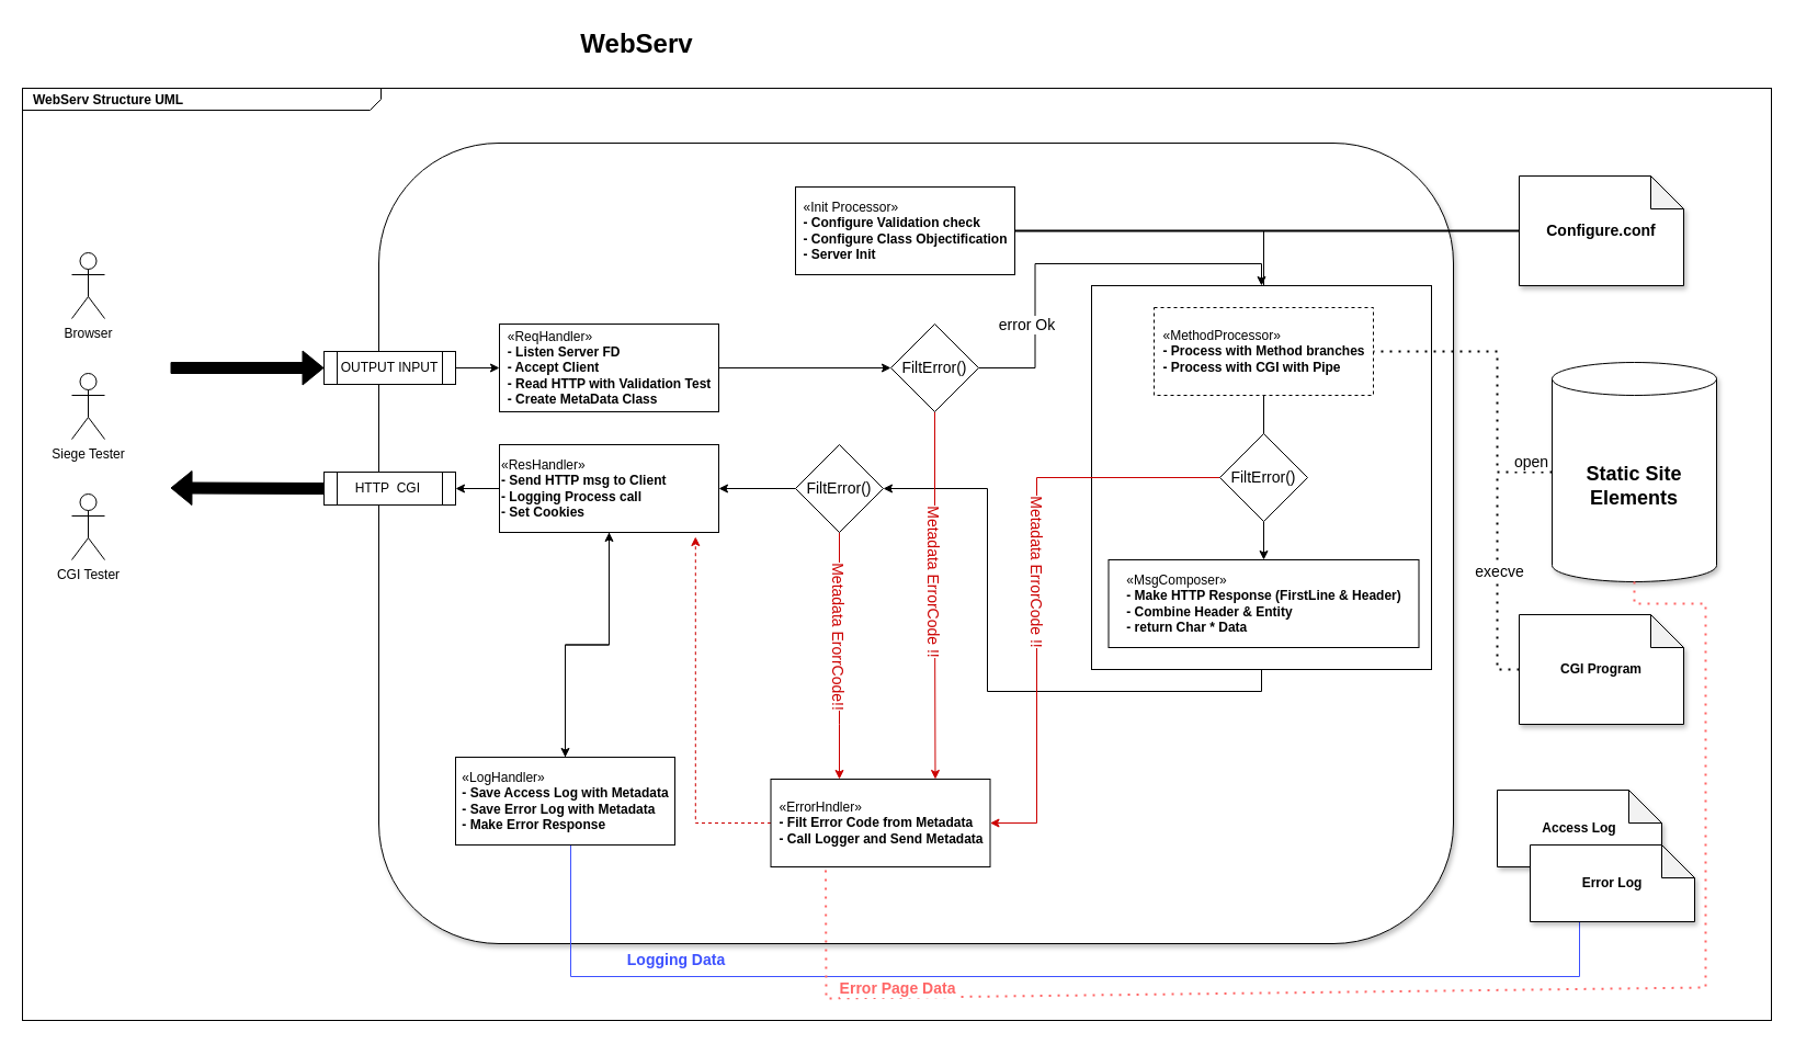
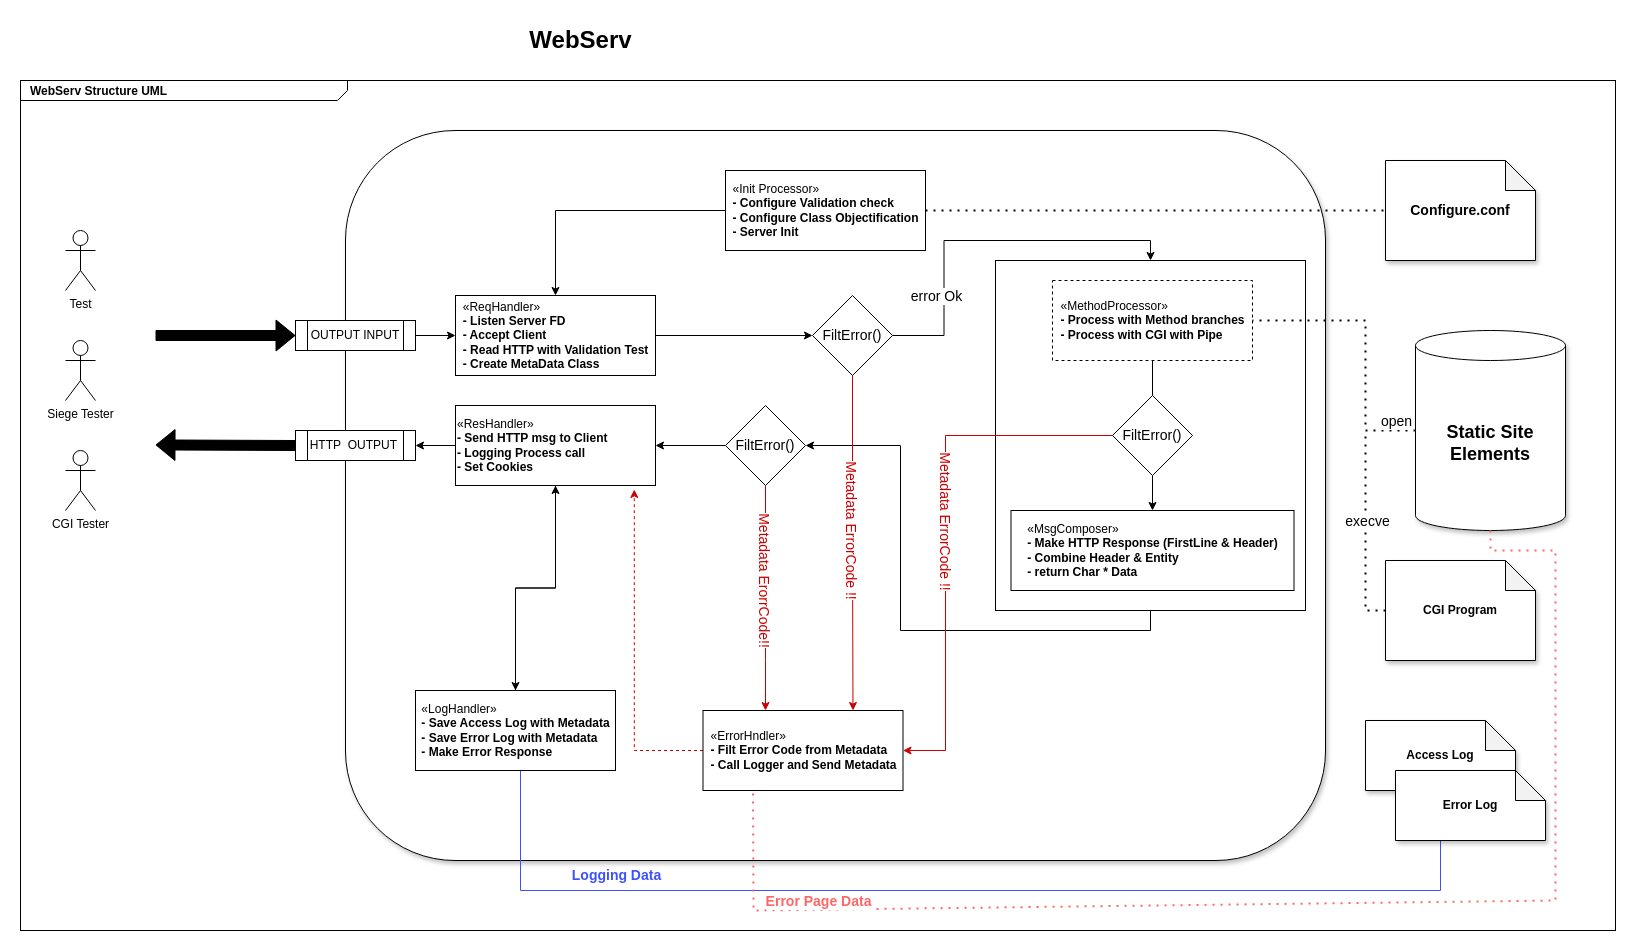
  <mxCell id="0" style=";html=1;" />
  <mxCell id="1" style=";html=1;" parent="0" />
  <mxCell id="2" value="&lt;p style=&quot;margin: 0px ; margin-top: 4px ; margin-left: 10px ; text-align: left&quot;&gt;&lt;b&gt;WebServ Structure UML&lt;/b&gt;&lt;/p&gt;" style="html=1;strokeWidth=1;shape=mxgraph.sysml.package;html=1;overflow=fill;whiteSpace=wrap;fillColor=none;gradientColor=none;fontSize=12;align=center;labelX=327.64;" parent="1" vertex="1"><mxGeometry x="20" y="80" width="1595" height="850" as="geometry" /></mxCell>
  <mxCell id="3" value="WebServ" style="text;strokeColor=none;fillColor=none;html=1;fontSize=24;fontStyle=1;verticalAlign=middle;align=center;" parent="1" vertex="1"><mxGeometry x="55" y="20" width="1050" height="40" as="geometry" /></mxCell>
  <mxCell id="4" value="" style="rounded=1;whiteSpace=wrap;html=1;shadow=1;" parent="1" vertex="1"><mxGeometry x="345" y="130" width="980" height="730" as="geometry" /></mxCell>
- <mxCell id="5" style="edgeStyle=orthogonalEdgeStyle;rounded=0;orthogonalLoop=1;jettySize=auto;html=1;fontSize=14;fillColor=#000000;" parent="1" source="6" target="21" edge="1"><mxGeometry relative="1" as="geometry" /></mxCell>
+ <mxCell id="5" style="edgeStyle=orthogonalEdgeStyle;rounded=0;orthogonalLoop=1;jettySize=auto;html=1;fontSize=14;fillColor=#000000;" parent="1" source="6" target="8" edge="1"><mxGeometry relative="1" as="geometry" /></mxCell>
  <mxCell id="6" value="&lt;div style=&quot;text-align: left;&quot;&gt;&lt;span style=&quot;background-color: initial;&quot;&gt;«Init Processor»&lt;/span&gt;&lt;/div&gt;&lt;b&gt;&lt;div style=&quot;text-align: left;&quot;&gt;&lt;b style=&quot;background-color: initial;&quot;&gt;- Configure Validation check&lt;/b&gt;&lt;/div&gt;&lt;/b&gt;&lt;div style=&quot;text-align: left;&quot;&gt;&lt;span style=&quot;background-color: initial;&quot;&gt;&lt;b&gt;- Configure Class Objectification&lt;br&gt;- Server Init&amp;nbsp;&lt;/b&gt;&lt;/span&gt;&lt;/div&gt;" style="html=1;" parent="1" vertex="1"><mxGeometry x="725" y="170" width="200" height="80" as="geometry" /></mxCell>
  <mxCell id="7" style="edgeStyle=orthogonalEdgeStyle;rounded=0;orthogonalLoop=1;jettySize=auto;html=1;fontSize=14;" parent="1" source="8" target="32" edge="1"><mxGeometry relative="1" as="geometry" /></mxCell>
  <mxCell id="8" value="&lt;div style=&quot;text-align: left;&quot;&gt;&lt;span style=&quot;background-color: initial;&quot;&gt;«ReqHandler»&lt;/span&gt;&lt;/div&gt;&lt;b&gt;&lt;div style=&quot;text-align: left;&quot;&gt;&lt;b style=&quot;background-color: initial;&quot;&gt;- Listen Server FD&lt;/b&gt;&lt;/div&gt;&lt;/b&gt;&lt;div style=&quot;text-align: left;&quot;&gt;&lt;span style=&quot;background-color: initial;&quot;&gt;&lt;b&gt;- Accept Client&lt;br&gt;- Read HTTP with Validation Test&lt;/b&gt;&lt;/span&gt;&lt;/div&gt;&lt;div style=&quot;text-align: left;&quot;&gt;&lt;span style=&quot;background-color: initial;&quot;&gt;&lt;b&gt;- Create MetaData Class&lt;/b&gt;&lt;/span&gt;&lt;/div&gt;" style="html=1;" parent="1" vertex="1"><mxGeometry x="455" y="295" width="200" height="80" as="geometry" /></mxCell>
- <mxCell id="9" value="Browser" style="shape=umlActor;verticalLabelPosition=bottom;verticalAlign=top;html=1;" parent="1" vertex="1"><mxGeometry x="65" y="230" width="30" height="60" as="geometry" /></mxCell>
+ <mxCell id="9" value="Test" style="shape=umlActor;verticalLabelPosition=bottom;verticalAlign=top;html=1;" parent="1" vertex="1"><mxGeometry x="65" y="230" width="30" height="60" as="geometry" /></mxCell>
  <mxCell id="10" value="Siege Tester" style="shape=umlActor;verticalLabelPosition=bottom;verticalAlign=top;html=1;" parent="1" vertex="1"><mxGeometry x="65" y="340" width="30" height="60" as="geometry" /></mxCell>
  <mxCell id="11" value="CGI Tester" style="shape=umlActor;verticalLabelPosition=bottom;verticalAlign=top;html=1;" parent="1" vertex="1"><mxGeometry x="65" y="450" width="30" height="60" as="geometry" /></mxCell>
  <mxCell id="12" value="" style="edgeStyle=orthogonalEdgeStyle;rounded=0;orthogonalLoop=1;jettySize=auto;html=1;fontSize=14;" parent="1" source="13" target="8" edge="1"><mxGeometry relative="1" as="geometry" /></mxCell>
  <mxCell id="13" value="OUTPUT INPUT" style="shape=process;whiteSpace=wrap;html=1;backgroundOutline=1;" parent="1" vertex="1"><mxGeometry x="295" y="320" width="120" height="30" as="geometry" /></mxCell>
- <mxCell id="14" value="HTTP&amp;nbsp; CGI&amp;nbsp;" style="shape=process;whiteSpace=wrap;html=1;backgroundOutline=1;align=center;" parent="1" vertex="1"><mxGeometry x="295" y="430" width="120" height="30" as="geometry" /></mxCell>
+ <mxCell id="14" value="HTTP&amp;nbsp; OUTPUT&amp;nbsp;" style="shape=process;whiteSpace=wrap;html=1;backgroundOutline=1;align=center;" parent="1" vertex="1"><mxGeometry x="295" y="430" width="120" height="30" as="geometry" /></mxCell>
  <mxCell id="15" style="edgeStyle=orthogonalEdgeStyle;rounded=0;orthogonalLoop=1;jettySize=auto;html=1;entryX=1;entryY=0.5;entryDx=0;entryDy=0;fontSize=14;exitX=0.5;exitY=1;exitDx=0;exitDy=0;" parent="1" source="16" target="36" edge="1"><mxGeometry relative="1" as="geometry" /></mxCell>
  <mxCell id="16" value="" style="rounded=0;whiteSpace=wrap;html=1;" parent="1" vertex="1"><mxGeometry x="995" y="260" width="310" height="350" as="geometry" /></mxCell>
  <mxCell id="17" value="" style="edgeStyle=orthogonalEdgeStyle;rounded=0;orthogonalLoop=1;jettySize=auto;html=1;fontSize=14;" parent="1" source="19" target="14" edge="1"><mxGeometry relative="1" as="geometry" /></mxCell>
  <mxCell id="18" style="edgeStyle=orthogonalEdgeStyle;rounded=0;orthogonalLoop=1;jettySize=auto;html=1;entryX=0.5;entryY=0;entryDx=0;entryDy=0;fontSize=14;" parent="1" source="19" target="51" edge="1"><mxGeometry relative="1" as="geometry"><mxPoint x="511.83" y="661.4" as="targetPoint" /></mxGeometry></mxCell>
  <mxCell id="19" value="&lt;div style=&quot;&quot;&gt;&lt;span style=&quot;background-color: initial;&quot;&gt;«ResHandler»&lt;/span&gt;&lt;/div&gt;&lt;b&gt;&lt;div style=&quot;&quot;&gt;&lt;b style=&quot;background-color: initial;&quot;&gt;- Send HTTP msg to Client&lt;/b&gt;&lt;/div&gt;&lt;/b&gt;&lt;div style=&quot;&quot;&gt;&lt;span style=&quot;background-color: initial;&quot;&gt;&lt;b&gt;- Logging Process call&lt;br&gt;- Set Cookies&lt;/b&gt;&lt;/span&gt;&lt;/div&gt;" style="html=1;align=left;" parent="1" vertex="1"><mxGeometry x="455" y="405" width="200" height="80" as="geometry" /></mxCell>
  <mxCell id="20" value="" style="edgeStyle=orthogonalEdgeStyle;rounded=0;orthogonalLoop=1;jettySize=auto;html=1;fontSize=14;startArrow=none;" parent="1" source="48" target="22" edge="1"><mxGeometry relative="1" as="geometry" /></mxCell>
  <mxCell id="21" value="&lt;div style=&quot;text-align: left;&quot;&gt;&lt;span style=&quot;background-color: initial;&quot;&gt;«MethodProcessor»&lt;/span&gt;&lt;/div&gt;&lt;b&gt;&lt;div style=&quot;text-align: left;&quot;&gt;&lt;b style=&quot;background-color: initial;&quot;&gt;- Process with Method branches&lt;/b&gt;&lt;/div&gt;&lt;/b&gt;&lt;div style=&quot;text-align: left;&quot;&gt;&lt;span style=&quot;background-color: initial;&quot;&gt;&lt;b&gt;- Process with CGI with Pipe&lt;br&gt;&lt;/b&gt;&lt;/span&gt;&lt;/div&gt;" style="html=1;dashed=1;" parent="1" vertex="1"><mxGeometry x="1052" y="280" width="200" height="80" as="geometry" /></mxCell>
  <mxCell id="22" value="&lt;div style=&quot;text-align: left;&quot;&gt;&lt;span style=&quot;background-color: initial;&quot;&gt;«MsgComposer»&lt;/span&gt;&lt;/div&gt;&lt;b&gt;&lt;div style=&quot;text-align: left;&quot;&gt;&lt;b style=&quot;background-color: initial;&quot;&gt;- Make HTTP Response (FirstLine &amp;amp; Header)&lt;/b&gt;&lt;/div&gt;&lt;/b&gt;&lt;div style=&quot;text-align: left;&quot;&gt;&lt;span style=&quot;background-color: initial;&quot;&gt;&lt;b&gt;- Combine Header &amp;amp; Entity&lt;br&gt;- return Char * Data&amp;nbsp;&lt;/b&gt;&lt;/span&gt;&lt;/div&gt;" style="html=1;" parent="1" vertex="1"><mxGeometry x="1010.5" y="510" width="283" height="80" as="geometry" /></mxCell>
  <mxCell id="23" style="edgeStyle=orthogonalEdgeStyle;rounded=0;orthogonalLoop=1;jettySize=auto;html=1;fontSize=14;fillColor=#0D8EFF;strokeColor=#3D51FF;" parent="1" source="51" target="44" edge="1"><mxGeometry relative="1" as="geometry"><mxPoint x="520" y="800" as="sourcePoint" /><Array as="points"><mxPoint x="520" y="890" /><mxPoint x="1440" y="890" /></Array></mxGeometry></mxCell>
  <mxCell id="24" value="&lt;b&gt;&lt;font color=&quot;#3d51ff&quot;&gt;Logging Data&lt;/font&gt;&lt;/b&gt;" style="edgeLabel;html=1;align=center;verticalAlign=middle;resizable=0;points=[];fontSize=14;strokeColor=#3D51FF;" parent="23" vertex="1" connectable="0"><mxGeometry x="-0.916" y="2" relative="1" as="geometry"><mxPoint x="93" y="56" as="offset" /></mxGeometry></mxCell>
  <mxCell id="25" value="&lt;font style=&quot;font-size: 14px;&quot;&gt;Configure.conf&lt;/font&gt;" style="shape=note;whiteSpace=wrap;html=1;backgroundOutline=1;darkOpacity=0.05;fontStyle=1;shadow=1;" parent="1" vertex="1"><mxGeometry x="1385" y="160" width="150" height="100" as="geometry" /></mxCell>
  <mxCell id="26" value="CGI Program" style="shape=note;whiteSpace=wrap;html=1;backgroundOutline=1;darkOpacity=0.05;fontStyle=1;shadow=1;" parent="1" vertex="1"><mxGeometry x="1385" y="560" width="150" height="100" as="geometry" /></mxCell>
  <mxCell id="27" value="&lt;font style=&quot;font-size: 18px;&quot;&gt;Static Site Elements&lt;/font&gt;" style="shape=cylinder3;whiteSpace=wrap;html=1;boundedLbl=1;backgroundOutline=1;size=15;fontStyle=1;shadow=1;" parent="1" vertex="1"><mxGeometry x="1415" y="330" width="150" height="200" as="geometry" /></mxCell>
  <mxCell id="28" style="edgeStyle=orthogonalEdgeStyle;rounded=0;orthogonalLoop=1;jettySize=auto;html=1;entryX=0.5;entryY=0;entryDx=0;entryDy=0;fontSize=14;" parent="1" source="32" target="16" edge="1"><mxGeometry relative="1" as="geometry" /></mxCell>
  <mxCell id="29" value="error Ok" style="edgeLabel;html=1;align=center;verticalAlign=middle;resizable=0;points=[];fontSize=14;" parent="28" vertex="1" connectable="0"><mxGeometry x="-0.828" y="-1" relative="1" as="geometry"><mxPoint x="11" y="-41" as="offset" /></mxGeometry></mxCell>
  <mxCell id="30" style="edgeStyle=orthogonalEdgeStyle;rounded=0;orthogonalLoop=1;jettySize=auto;html=1;entryX=0.75;entryY=0;entryDx=0;entryDy=0;fontSize=14;strokeColor=#CC0000;" parent="1" source="32" target="38" edge="1"><mxGeometry relative="1" as="geometry" /></mxCell>
  <mxCell id="31" value="&lt;font color=&quot;#cc0000&quot;&gt;Metadata ErrorCode !!&lt;/font&gt;" style="edgeLabel;html=1;align=center;verticalAlign=middle;resizable=0;points=[];fontSize=14;rotation=90;" parent="30" vertex="1" connectable="0"><mxGeometry x="-0.443" y="2" relative="1" as="geometry"><mxPoint x="-2" y="61" as="offset" /></mxGeometry></mxCell>
  <mxCell id="32" value="FiltError()" style="rhombus;whiteSpace=wrap;html=1;fontSize=14;" parent="1" vertex="1"><mxGeometry x="812" y="295" width="80" height="80" as="geometry" /></mxCell>
  <mxCell id="33" style="edgeStyle=orthogonalEdgeStyle;rounded=0;orthogonalLoop=1;jettySize=auto;html=1;fontSize=14;strokeColor=#CC0000;" parent="1" source="36" target="38" edge="1"><mxGeometry relative="1" as="geometry"><Array as="points"><mxPoint x="765" y="660" /><mxPoint x="765" y="660" /></Array></mxGeometry></mxCell>
  <mxCell id="34" value="&lt;font color=&quot;#cc0000&quot;&gt;Metadata ErorrCode!!&lt;/font&gt;" style="edgeLabel;html=1;align=center;verticalAlign=middle;resizable=0;points=[];fontSize=14;rotation=90;" parent="33" vertex="1" connectable="0"><mxGeometry x="-0.596" y="2" relative="1" as="geometry"><mxPoint x="-2" y="49" as="offset" /></mxGeometry></mxCell>
  <mxCell id="35" value="" style="edgeStyle=orthogonalEdgeStyle;rounded=0;orthogonalLoop=1;jettySize=auto;html=1;" parent="1" source="36" target="19" edge="1"><mxGeometry relative="1" as="geometry" /></mxCell>
  <mxCell id="36" value="FiltError()" style="rhombus;whiteSpace=wrap;html=1;fontSize=14;" parent="1" vertex="1"><mxGeometry x="725" y="405" width="80" height="80" as="geometry" /></mxCell>
  <mxCell id="37" value="" style="edgeStyle=orthogonalEdgeStyle;rounded=0;orthogonalLoop=1;jettySize=auto;html=1;fontSize=14;entryX=0.894;entryY=1.05;entryDx=0;entryDy=0;strokeColor=#CC0000;entryPerimeter=0;dashed=1;" parent="1" source="38" target="19" edge="1"><mxGeometry relative="1" as="geometry"><mxPoint x="615" y="730" as="targetPoint" /></mxGeometry></mxCell>
  <mxCell id="38" value="&lt;div style=&quot;text-align: left;&quot;&gt;&lt;span style=&quot;background-color: initial;&quot;&gt;«ErrorHndler»&lt;/span&gt;&lt;/div&gt;&lt;b&gt;&lt;div style=&quot;text-align: left;&quot;&gt;&lt;b style=&quot;background-color: initial;&quot;&gt;- Filt Error Code from Metadata&lt;/b&gt;&lt;/div&gt;&lt;/b&gt;&lt;div style=&quot;text-align: left;&quot;&gt;&lt;span style=&quot;background-color: initial;&quot;&gt;&lt;b&gt;- Call Logger and Send Metadata&lt;br&gt;&lt;/b&gt;&lt;/span&gt;&lt;/div&gt;" style="html=1;" parent="1" vertex="1"><mxGeometry x="702.5" y="710" width="200" height="80" as="geometry" /></mxCell>
- <mxCell id="39" value="" style="endArrow=none;dashed=0;html=1;dashPattern=1 3;strokeWidth=2;rounded=0;fontSize=14;entryX=0;entryY=0.5;entryDx=0;entryDy=0;entryPerimeter=0;exitX=1;exitY=0.5;exitDx=0;exitDy=0;strokeColor=#000000;" parent="1" source="6" target="25" edge="1"><mxGeometry width="50" height="50" relative="1" as="geometry"><mxPoint x="1085" y="410" as="sourcePoint" /><mxPoint x="1135" y="360" as="targetPoint" /></mxGeometry></mxCell>
+ <mxCell id="39" value="" style="endArrow=none;dashed=1;html=1;dashPattern=1 3;strokeWidth=2;rounded=0;fontSize=14;entryX=0;entryY=0.5;entryDx=0;entryDy=0;entryPerimeter=0;exitX=1;exitY=0.5;exitDx=0;exitDy=0;strokeColor=#000000;" parent="1" source="6" target="25" edge="1"><mxGeometry width="50" height="50" relative="1" as="geometry"><mxPoint x="1085" y="410" as="sourcePoint" /><mxPoint x="1135" y="360" as="targetPoint" /></mxGeometry></mxCell>
  <mxCell id="40" value="" style="endArrow=none;dashed=1;html=1;dashPattern=1 3;strokeWidth=2;rounded=0;fontSize=14;exitX=0;exitY=0.5;exitDx=0;exitDy=0;exitPerimeter=0;entryX=1;entryY=0.5;entryDx=0;entryDy=0;strokeColor=#000000;shadow=0;" parent="1" source="27" target="21" edge="1"><mxGeometry width="50" height="50" relative="1" as="geometry"><mxPoint x="1085" y="490" as="sourcePoint" /><mxPoint x="1155" y="430" as="targetPoint" /><Array as="points"><mxPoint x="1365" y="430" /><mxPoint x="1365" y="320" /></Array></mxGeometry></mxCell>
  <mxCell id="41" value="open" style="edgeLabel;html=1;align=center;verticalAlign=middle;resizable=0;points=[];fontSize=14;" parent="40" vertex="1" connectable="0"><mxGeometry x="-0.857" y="-2" relative="1" as="geometry"><mxPoint y="-8" as="offset" /></mxGeometry></mxCell>
  <mxCell id="42" value="" style="endArrow=none;dashed=1;html=1;dashPattern=1 3;strokeWidth=2;rounded=0;fontSize=14;exitX=0;exitY=0.5;exitDx=0;exitDy=0;exitPerimeter=0;strokeColor=#000000;shadow=0;" parent="1" source="26" edge="1"><mxGeometry width="50" height="50" relative="1" as="geometry"><mxPoint x="1085" y="490" as="sourcePoint" /><mxPoint x="1365" y="430" as="targetPoint" /><Array as="points"><mxPoint x="1365" y="610" /></Array></mxGeometry></mxCell>
  <mxCell id="43" value="execve" style="edgeLabel;html=1;align=center;verticalAlign=middle;resizable=0;points=[];fontSize=14;" parent="42" vertex="1" connectable="0"><mxGeometry x="0.096" y="-1" relative="1" as="geometry"><mxPoint as="offset" /></mxGeometry></mxCell>
  <mxCell id="44" value="Access Log" style="shape=note;whiteSpace=wrap;html=1;backgroundOutline=1;darkOpacity=0.05;fontStyle=1;shadow=1;" parent="1" vertex="1"><mxGeometry x="1365" y="720" width="150" height="70" as="geometry" /></mxCell>
  <mxCell id="45" value="Error Log" style="shape=note;whiteSpace=wrap;html=1;backgroundOutline=1;darkOpacity=0.05;fontStyle=1;shadow=1;" parent="1" vertex="1"><mxGeometry x="1395" y="770" width="150" height="70" as="geometry" /></mxCell>
  <mxCell id="46" style="edgeStyle=orthogonalEdgeStyle;rounded=0;orthogonalLoop=1;jettySize=auto;html=1;entryX=1;entryY=0.5;entryDx=0;entryDy=0;shadow=0;strokeColor=#CC0000;fontSize=14;fontColor=#CC0000;fillColor=#000000;" parent="1" source="48" target="38" edge="1"><mxGeometry relative="1" as="geometry"><Array as="points"><mxPoint x="945" y="435" /><mxPoint x="945" y="750" /></Array></mxGeometry></mxCell>
  <mxCell id="47" value="Metadata ErrorCode !!" style="edgeLabel;html=1;align=center;verticalAlign=middle;resizable=0;points=[];fontSize=14;fontColor=#CC0000;rotation=90;" parent="46" vertex="1" connectable="0"><mxGeometry x="-0.199" y="1" relative="1" as="geometry"><mxPoint y="42" as="offset" /></mxGeometry></mxCell>
  <mxCell id="48" value="FiltError()" style="rhombus;whiteSpace=wrap;html=1;fontSize=14;" parent="1" vertex="1"><mxGeometry x="1112" y="395" width="80" height="80" as="geometry" /></mxCell>
  <mxCell id="49" value="" style="edgeStyle=orthogonalEdgeStyle;rounded=0;orthogonalLoop=1;jettySize=auto;html=1;fontSize=14;endArrow=none;" parent="1" source="21" target="48" edge="1"><mxGeometry relative="1" as="geometry"><mxPoint x="1152" y="390" as="sourcePoint" /><mxPoint x="1152" y="470" as="targetPoint" /></mxGeometry></mxCell>
  <mxCell id="50" style="edgeStyle=orthogonalEdgeStyle;rounded=0;orthogonalLoop=1;jettySize=auto;html=1;entryX=0.5;entryY=1;entryDx=0;entryDy=0;fontSize=14;" parent="1" source="51" target="19" edge="1"><mxGeometry relative="1" as="geometry" /></mxCell>
  <mxCell id="51" value="&lt;div style=&quot;text-align: left;&quot;&gt;&lt;span style=&quot;background-color: initial;&quot;&gt;«LogHandler»&lt;/span&gt;&lt;/div&gt;&lt;b&gt;&lt;div style=&quot;text-align: left;&quot;&gt;&lt;b style=&quot;background-color: initial;&quot;&gt;- Save Access Log with Metadata&lt;/b&gt;&lt;/div&gt;&lt;/b&gt;&lt;div style=&quot;text-align: left;&quot;&gt;&lt;span style=&quot;background-color: initial;&quot;&gt;&lt;b&gt;- Save Error Log with Metadata&lt;br&gt;- Make Error Response&lt;/b&gt;&lt;/span&gt;&lt;/div&gt;" style="html=1;" parent="1" vertex="1"><mxGeometry x="415" y="690" width="200" height="80" as="geometry" /></mxCell>
  <mxCell id="52" value="" style="endArrow=none;dashed=1;html=1;dashPattern=1 3;strokeWidth=2;rounded=0;fontSize=14;entryX=0.25;entryY=1;entryDx=0;entryDy=0;exitX=0.5;exitY=1;exitDx=0;exitDy=0;exitPerimeter=0;strokeColor=#FF6666;" parent="1" source="27" target="38" edge="1"><mxGeometry width="50" height="50" relative="1" as="geometry"><mxPoint x="555" y="840" as="sourcePoint" /><mxPoint x="605" y="790" as="targetPoint" /><Array as="points"><mxPoint x="1490" y="550" /><mxPoint x="1555" y="550" /><mxPoint x="1555" y="900" /><mxPoint x="753" y="910" /></Array></mxGeometry></mxCell>
  <mxCell id="53" value="&lt;b&gt;&lt;font color=&quot;#ff6666&quot;&gt;Error Page Data&lt;/font&gt;&lt;/b&gt;" style="edgeLabel;html=1;align=center;verticalAlign=middle;resizable=0;points=[];fontSize=14;" parent="52" vertex="1" connectable="0"><mxGeometry x="0.936" y="-4" relative="1" as="geometry"><mxPoint x="61" y="67" as="offset" /></mxGeometry></mxCell>
  <mxCell id="54" value="" style="shape=flexArrow;endArrow=classic;html=1;rounded=0;shadow=0;strokeColor=#000000;fontSize=14;fontColor=#CC0000;fillColor=#000000;entryX=0;entryY=0.5;entryDx=0;entryDy=0;" parent="1" target="13" edge="1"><mxGeometry width="50" height="50" relative="1" as="geometry"><mxPoint x="155" y="335" as="sourcePoint" /><mxPoint x="195" y="290" as="targetPoint" /></mxGeometry></mxCell>
  <mxCell id="55" value="" style="shape=flexArrow;endArrow=classic;html=1;rounded=0;shadow=0;strokeColor=#000000;fontSize=14;fontColor=#CC0000;fillColor=#000000;exitX=0;exitY=0.5;exitDx=0;exitDy=0;" parent="1" source="14" edge="1"><mxGeometry width="50" height="50" relative="1" as="geometry"><mxPoint x="285" y="444.44" as="sourcePoint" /><mxPoint x="155" y="444.44" as="targetPoint" /></mxGeometry></mxCell>
